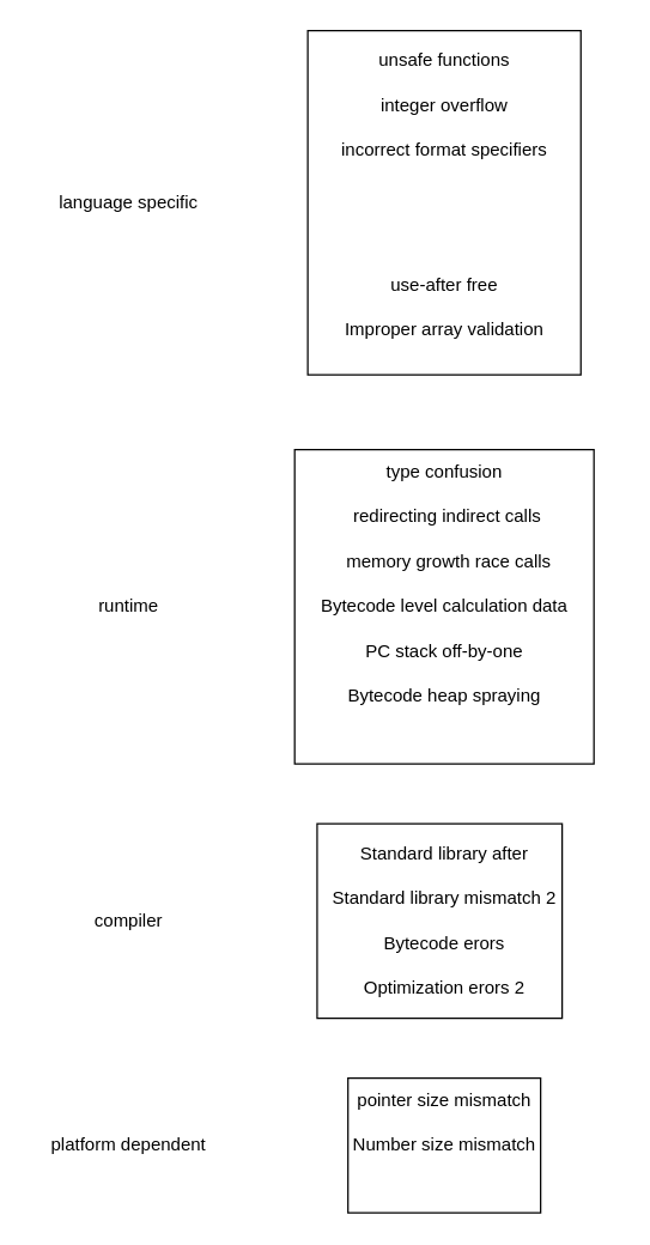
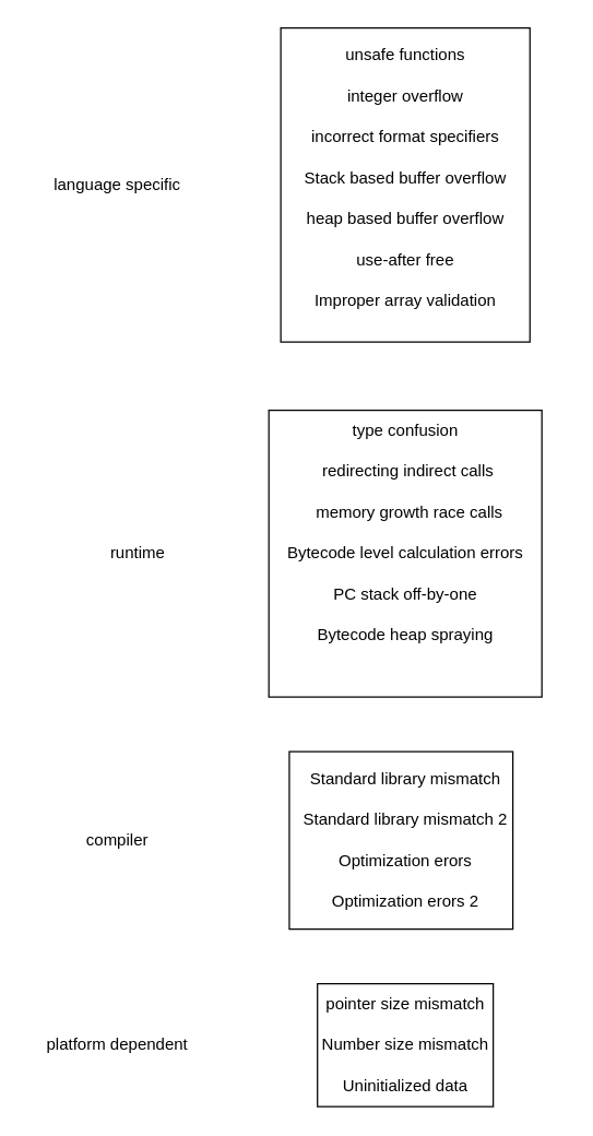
  <mxCell id="0" />
  <mxCell id="1" parent="0" />
  <mxCell id="2" value="" style="group" parent="1" vertex="1" connectable="0"><mxGeometry x="205" y="20" width="182.5" height="230" as="geometry" /></mxCell>
  <mxCell id="3" value="" style="rounded=0;whiteSpace=wrap;html=1;rotation=90;movable=1;resizable=1;rotatable=1;deletable=1;editable=1;locked=0;connectable=1;" parent="2" vertex="1"><mxGeometry x="-23.75" y="23.75" width="230" height="182.5" as="geometry" /></mxCell>
  <mxCell id="4" value="&lt;div&gt;unsafe functions &lt;br&gt;&lt;/div&gt;" style="text;html=1;align=center;verticalAlign=middle;resizable=1;points=[];autosize=1;strokeColor=none;fillColor=none;movable=1;rotatable=1;deletable=1;editable=1;locked=0;connectable=1;" parent="2" vertex="1"><mxGeometry x="36.25" y="5" width="110" height="30" as="geometry" /></mxCell>
  <mxCell id="5" value="&lt;div&gt;integer overflow&lt;/div&gt;" style="text;html=1;align=center;verticalAlign=middle;resizable=1;points=[];autosize=1;strokeColor=none;fillColor=none;movable=1;rotatable=1;deletable=1;editable=1;locked=0;connectable=1;" parent="2" vertex="1"><mxGeometry x="36.25" y="35" width="110" height="30" as="geometry" /></mxCell>
  <mxCell id="6" value="incorrect format specifiers" style="text;html=1;align=center;verticalAlign=middle;resizable=1;points=[];autosize=1;strokeColor=none;fillColor=none;movable=1;rotatable=1;deletable=1;editable=1;locked=0;connectable=1;" parent="2" vertex="1"><mxGeometry x="11.25" y="65" width="160" height="30" as="geometry" /></mxCell>
+ <mxCell id="7" value="&lt;div&gt;Stack based buffer overflow&lt;/div&gt;" style="text;html=1;align=center;verticalAlign=middle;resizable=1;points=[];autosize=1;strokeColor=none;fillColor=none;movable=1;rotatable=1;deletable=1;editable=1;locked=0;connectable=1;" parent="2" vertex="1"><mxGeometry x="6.25" y="95" width="170" height="30" as="geometry" /></mxCell>
+ <mxCell id="8" value="&lt;div&gt;heap based buffer overflow&lt;/div&gt;" style="text;html=1;align=center;verticalAlign=middle;resizable=1;points=[];autosize=1;strokeColor=none;fillColor=none;movable=1;rotatable=1;deletable=1;editable=1;locked=0;connectable=1;" parent="2" vertex="1"><mxGeometry x="6.25" y="125" width="170" height="30" as="geometry" /></mxCell>
  <mxCell id="9" value="&lt;div&gt;use-after free&lt;/div&gt;" style="text;html=1;align=center;verticalAlign=middle;resizable=1;points=[];autosize=1;strokeColor=none;fillColor=none;movable=1;rotatable=1;deletable=1;editable=1;locked=0;connectable=1;" parent="2" vertex="1"><mxGeometry x="46.25" y="155" width="90" height="30" as="geometry" /></mxCell>
  <mxCell id="10" value="Improper array validation" style="text;html=1;align=center;verticalAlign=middle;resizable=1;points=[];autosize=1;strokeColor=none;fillColor=none;movable=1;rotatable=1;deletable=1;editable=1;locked=0;connectable=1;" parent="2" vertex="1"><mxGeometry x="11.25" y="185" width="160" height="30" as="geometry" /></mxCell>
  <mxCell id="11" value="&lt;div&gt;language specific &lt;br&gt;&lt;/div&gt;" style="text;html=1;align=center;verticalAlign=middle;resizable=0;points=[];autosize=1;strokeColor=none;fillColor=none;" parent="1" vertex="1"><mxGeometry x="25" y="120" width="120" height="30" as="geometry" /></mxCell>
  <mxCell id="12" value="" style="group" parent="1" vertex="1" connectable="0"><mxGeometry x="196.25" y="300" width="200" height="210" as="geometry" /></mxCell>
  <mxCell id="13" value="" style="rounded=0;whiteSpace=wrap;html=1;" parent="12" vertex="1"><mxGeometry width="200" height="210" as="geometry" /></mxCell>
  <mxCell id="14" value="&lt;div&gt;type confusion&lt;/div&gt;" style="text;html=1;align=center;verticalAlign=middle;resizable=0;points=[];autosize=1;strokeColor=none;fillColor=none;" parent="12" vertex="1"><mxGeometry x="50" width="100" height="30" as="geometry" /></mxCell>
  <mxCell id="15" value="redirecting indirect calls" style="text;html=1;align=center;verticalAlign=middle;resizable=0;points=[];autosize=1;strokeColor=none;fillColor=none;" parent="12" vertex="1"><mxGeometry x="26.25" y="30" width="150" height="30" as="geometry" /></mxCell>
  <mxCell id="16" value="memory growth race calls" style="text;html=1;align=center;verticalAlign=middle;resizable=0;points=[];autosize=1;strokeColor=none;fillColor=none;" parent="12" vertex="1"><mxGeometry x="12.5" y="60" width="180" height="30" as="geometry" /></mxCell>
- <mxCell id="17" value="Bytecode level calculation data" style="text;html=1;align=center;verticalAlign=middle;resizable=0;points=[];autosize=1;strokeColor=none;fillColor=none;" parent="12" vertex="1"><mxGeometry y="90" width="200" height="30" as="geometry" /></mxCell>
+ <mxCell id="17" value="Bytecode level calculation errors" style="text;html=1;align=center;verticalAlign=middle;resizable=0;points=[];autosize=1;strokeColor=none;fillColor=none;" parent="12" vertex="1"><mxGeometry y="90" width="200" height="30" as="geometry" /></mxCell>
  <mxCell id="18" value="PC stack off-by-one" style="text;html=1;align=center;verticalAlign=middle;resizable=0;points=[];autosize=1;strokeColor=none;fillColor=none;" parent="12" vertex="1"><mxGeometry x="35" y="120" width="130" height="30" as="geometry" /></mxCell>
  <mxCell id="19" value="Bytecode heap spraying" style="text;html=1;align=center;verticalAlign=middle;resizable=0;points=[];autosize=1;strokeColor=none;fillColor=none;" parent="12" vertex="1"><mxGeometry x="25" y="150" width="150" height="30" as="geometry" /></mxCell>
  <mxCell id="20" value="compiler " style="text;html=1;align=center;verticalAlign=middle;resizable=0;points=[];autosize=1;strokeColor=none;fillColor=none;" parent="1" vertex="1"><mxGeometry x="50" y="600" width="70" height="30" as="geometry" /></mxCell>
  <mxCell id="21" value="" style="group" parent="1" vertex="1" connectable="0"><mxGeometry x="211.25" y="550" width="170" height="130" as="geometry" /></mxCell>
  <mxCell id="22" value="" style="whiteSpace=wrap;html=1;" parent="21" vertex="1"><mxGeometry width="163.75" height="130" as="geometry" /></mxCell>
- <mxCell id="23" value="Standard library after" style="text;html=1;align=center;verticalAlign=middle;resizable=0;points=[];autosize=1;strokeColor=none;fillColor=none;" parent="21" vertex="1"><mxGeometry x="5" y="5" width="160" height="30" as="geometry" /></mxCell>
+ <mxCell id="23" value="Standard library mismatch" style="text;html=1;align=center;verticalAlign=middle;resizable=0;points=[];autosize=1;strokeColor=none;fillColor=none;" parent="21" vertex="1"><mxGeometry x="5" y="5" width="160" height="30" as="geometry" /></mxCell>
  <mxCell id="24" value="Standard library mismatch 2" style="text;html=1;align=center;verticalAlign=middle;resizable=0;points=[];autosize=1;strokeColor=none;fillColor=none;" parent="21" vertex="1"><mxGeometry y="35" width="170" height="30" as="geometry" /></mxCell>
- <mxCell id="25" value="Bytecode erors" style="text;html=1;align=center;verticalAlign=middle;resizable=0;points=[];autosize=1;strokeColor=none;fillColor=none;" parent="21" vertex="1"><mxGeometry x="25" y="65" width="120" height="30" as="geometry" /></mxCell>
+ <mxCell id="25" value="Optimization erors" style="text;html=1;align=center;verticalAlign=middle;resizable=0;points=[];autosize=1;strokeColor=none;fillColor=none;" parent="21" vertex="1"><mxGeometry x="25" y="65" width="120" height="30" as="geometry" /></mxCell>
  <mxCell id="26" value="Optimization erors 2" style="text;html=1;align=center;verticalAlign=middle;resizable=0;points=[];autosize=1;strokeColor=none;fillColor=none;" parent="21" vertex="1"><mxGeometry x="20" y="95" width="130" height="30" as="geometry" /></mxCell>
- <mxCell id="27" value="runtime" style="text;html=1;align=center;verticalAlign=middle;resizable=0;points=[];autosize=1;strokeColor=none;fillColor=none;" parent="1" vertex="1"><mxGeometry x="55" y="390" width="60" height="30" as="geometry" /></mxCell>
+ <mxCell id="27" value="runtime" style="text;html=1;align=center;verticalAlign=middle;resizable=0;points=[];autosize=1;strokeColor=none;fillColor=none;" parent="1" vertex="1"><mxGeometry x="70" y="390" width="60" height="30" as="geometry" /></mxCell>
  <mxCell id="28" value="" style="group" parent="1" vertex="1" connectable="0"><mxGeometry x="221.25" y="720" width="150" height="90" as="geometry" /></mxCell>
  <mxCell id="29" value="" style="rounded=0;whiteSpace=wrap;html=1;" parent="28" vertex="1"><mxGeometry x="10.62" width="128.75" height="90" as="geometry" /></mxCell>
  <mxCell id="30" value="&lt;div&gt;pointer size mismatch&lt;/div&gt;" style="text;html=1;align=center;verticalAlign=middle;resizable=0;points=[];autosize=1;strokeColor=none;fillColor=none;" parent="28" vertex="1"><mxGeometry x="5" width="140" height="30" as="geometry" /></mxCell>
  <mxCell id="31" value="Number size mismatch" style="text;html=1;align=center;verticalAlign=middle;resizable=0;points=[];autosize=1;strokeColor=none;fillColor=none;" parent="28" vertex="1"><mxGeometry y="30" width="150" height="30" as="geometry" /></mxCell>
+ <mxCell id="32" value="&lt;div&gt;Uninitialized data&lt;/div&gt;" style="text;html=1;align=center;verticalAlign=middle;resizable=0;points=[];autosize=1;strokeColor=none;fillColor=none;" parent="28" vertex="1"><mxGeometry x="19.99" y="60" width="110" height="30" as="geometry" /></mxCell>
  <mxCell id="33" value="&lt;div&gt;platform dependent&lt;/div&gt;" style="text;html=1;align=center;verticalAlign=middle;resizable=0;points=[];autosize=1;strokeColor=none;fillColor=none;" parent="1" vertex="1"><mxGeometry x="20" y="750" width="130" height="30" as="geometry" /></mxCell>
